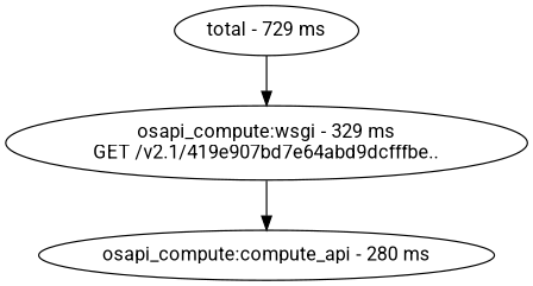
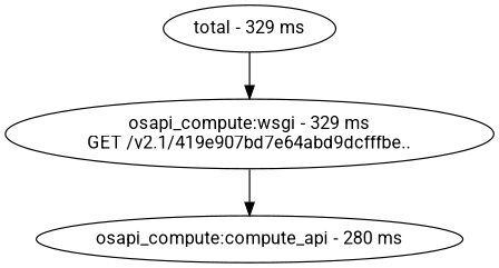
  digraph {
    fontname=Roboto
    node [fontname=Roboto]
    edge [fontname=Roboto]
-   n1 [label="total - 729 ms"]
+   n1 [label="total - 329 ms"]
    n2 [label="osapi_compute:wsgi - 329 ms\nGET /v2.1/419e907bd7e64abd9dcfffbe.."]
    n3 [label="osapi_compute:compute_api - 280 ms"]
    n1 -> n2
    n2 -> n3
  }
